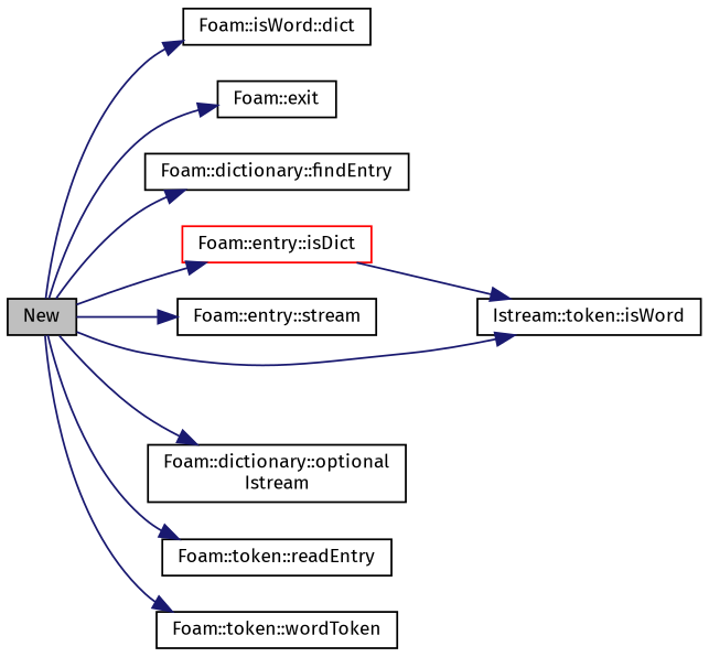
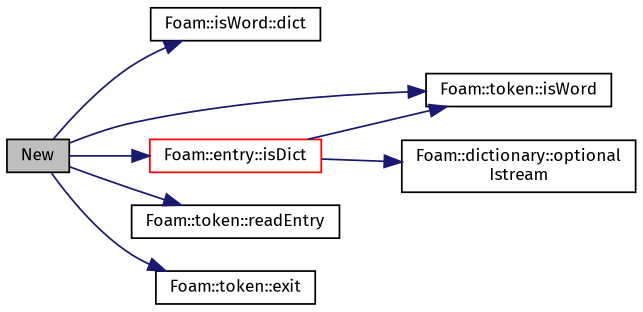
  digraph {
    fontname="Fira Sans"
    rankdir=LR
    node [color=black fontname="Fira Sans" fontsize=10 shape=record]
    edge [color=midnightblue fontname="Fira Sans" fontsize=10 labelfontname=Helvetica labelfontsize=10 style=solid]
    n1 [fillcolor=grey75 fontcolor=black height=0.2 label=New style=filled width=0.4]
    n2 [height=0.2 label="Foam::isWord::dict" width=0.4]
-   n3 [height=0.2 label="Foam::exit" width=0.4]
-   n4 [height=0.2 label="Foam::dictionary::findEntry" width=0.4]
    n5 [color=red height=0.2 label="Foam::entry::isDict" width=0.4]
-   n6 [height=0.2 label="Foam::entry::stream" width=0.4]
-   n7 [height=0.2 label="Istream::token::isWord" width=0.4]
+   n7 [height=0.2 label="Foam::token::isWord" width=0.4]
    n8 [height=0.2 label="Foam::dictionary::optional\lIstream" width=0.4]
    n9 [height=0.2 label="Foam::token::readEntry" width=0.4]
-   n10 [height=0.2 label="Foam::token::wordToken" width=0.4]
+   n10 [height=0.2 label="Foam::token::exit" width=0.4]
    n1 -> n2
-   n1 -> n3
-   n1 -> n4
    n1 -> n5
-   n1 -> n6
    n1 -> n7
-   n1 -> n8
+   n5 -> n8
    n1 -> n9
    n1 -> n10
    n5 -> n7
  }
